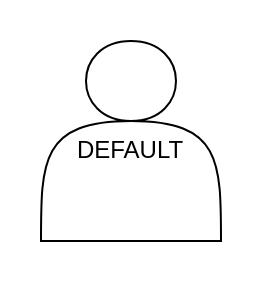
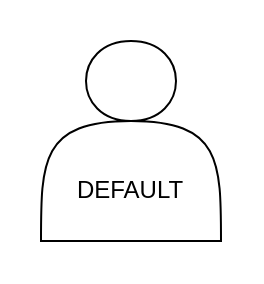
  <mxCell id="0" />
  <mxCell id="1" parent="0" />
  <mxCell id="2" value="" style="shape=actor;whiteSpace=wrap;html=1;" vertex="1" parent="1"><mxGeometry x="20" y="20" width="90" height="100" as="geometry" /></mxCell>
- <mxCell id="3" value="DEFAULT" style="text;html=1;strokeColor=none;fillColor=none;align=center;verticalAlign=middle;whiteSpace=wrap;rounded=0;" vertex="1" parent="1"><mxGeometry x="35" y="60" width="60" height="30" as="geometry" /></mxCell>
+ <mxCell id="3" value="DEFAULT" style="text;html=1;strokeColor=none;fillColor=none;align=center;verticalAlign=middle;whiteSpace=wrap;rounded=0;" vertex="1" parent="1"><mxGeometry x="35" y="80" width="60" height="30" as="geometry" /></mxCell>
